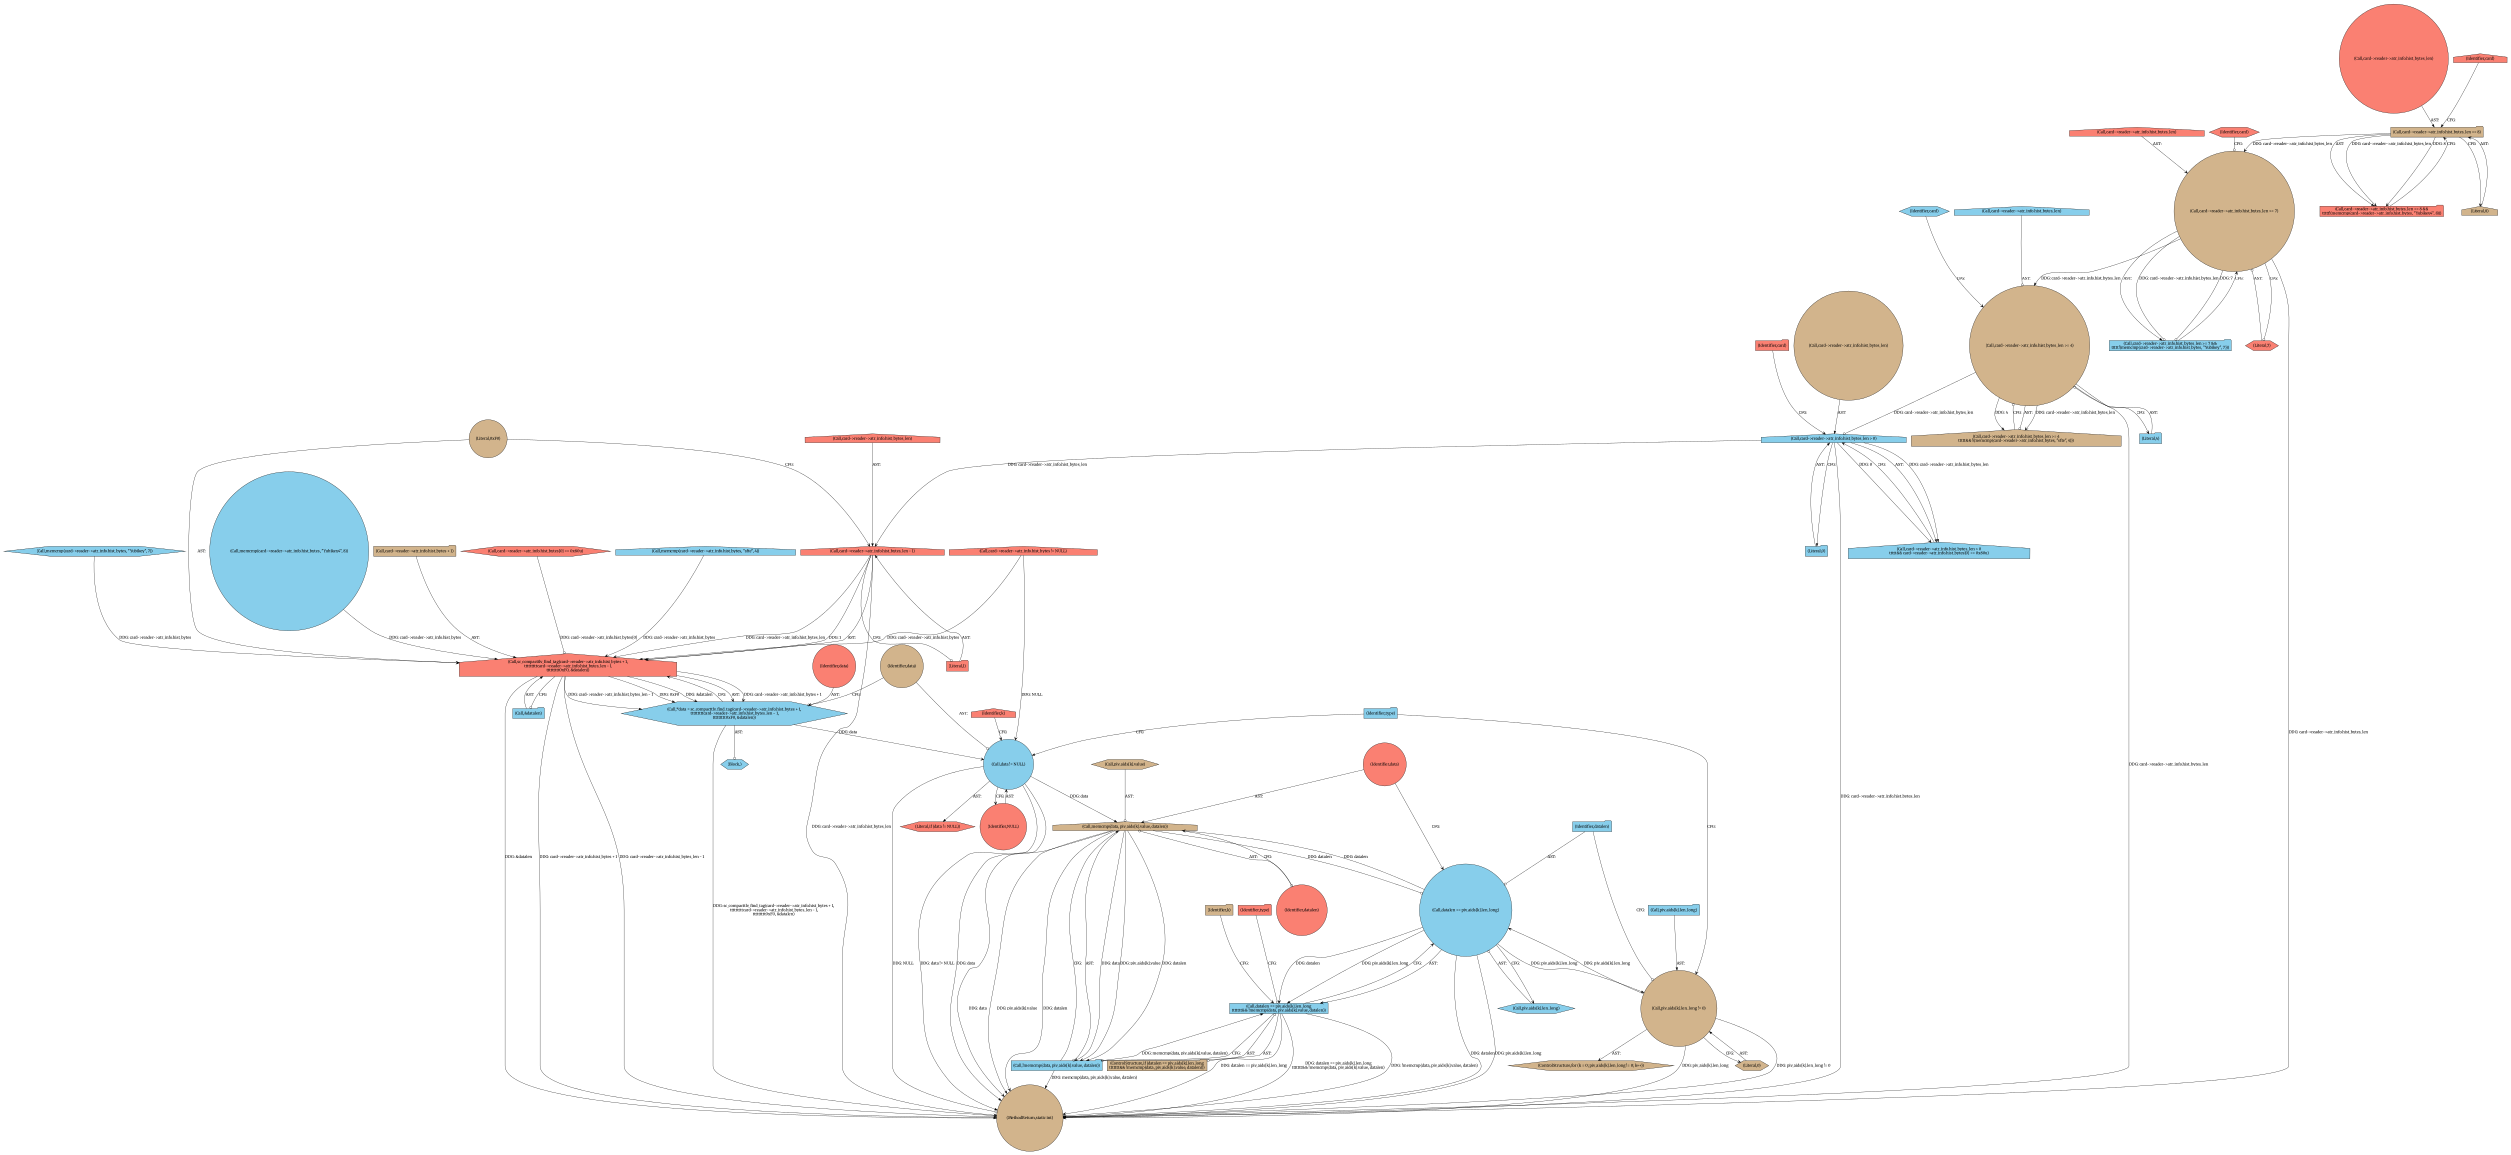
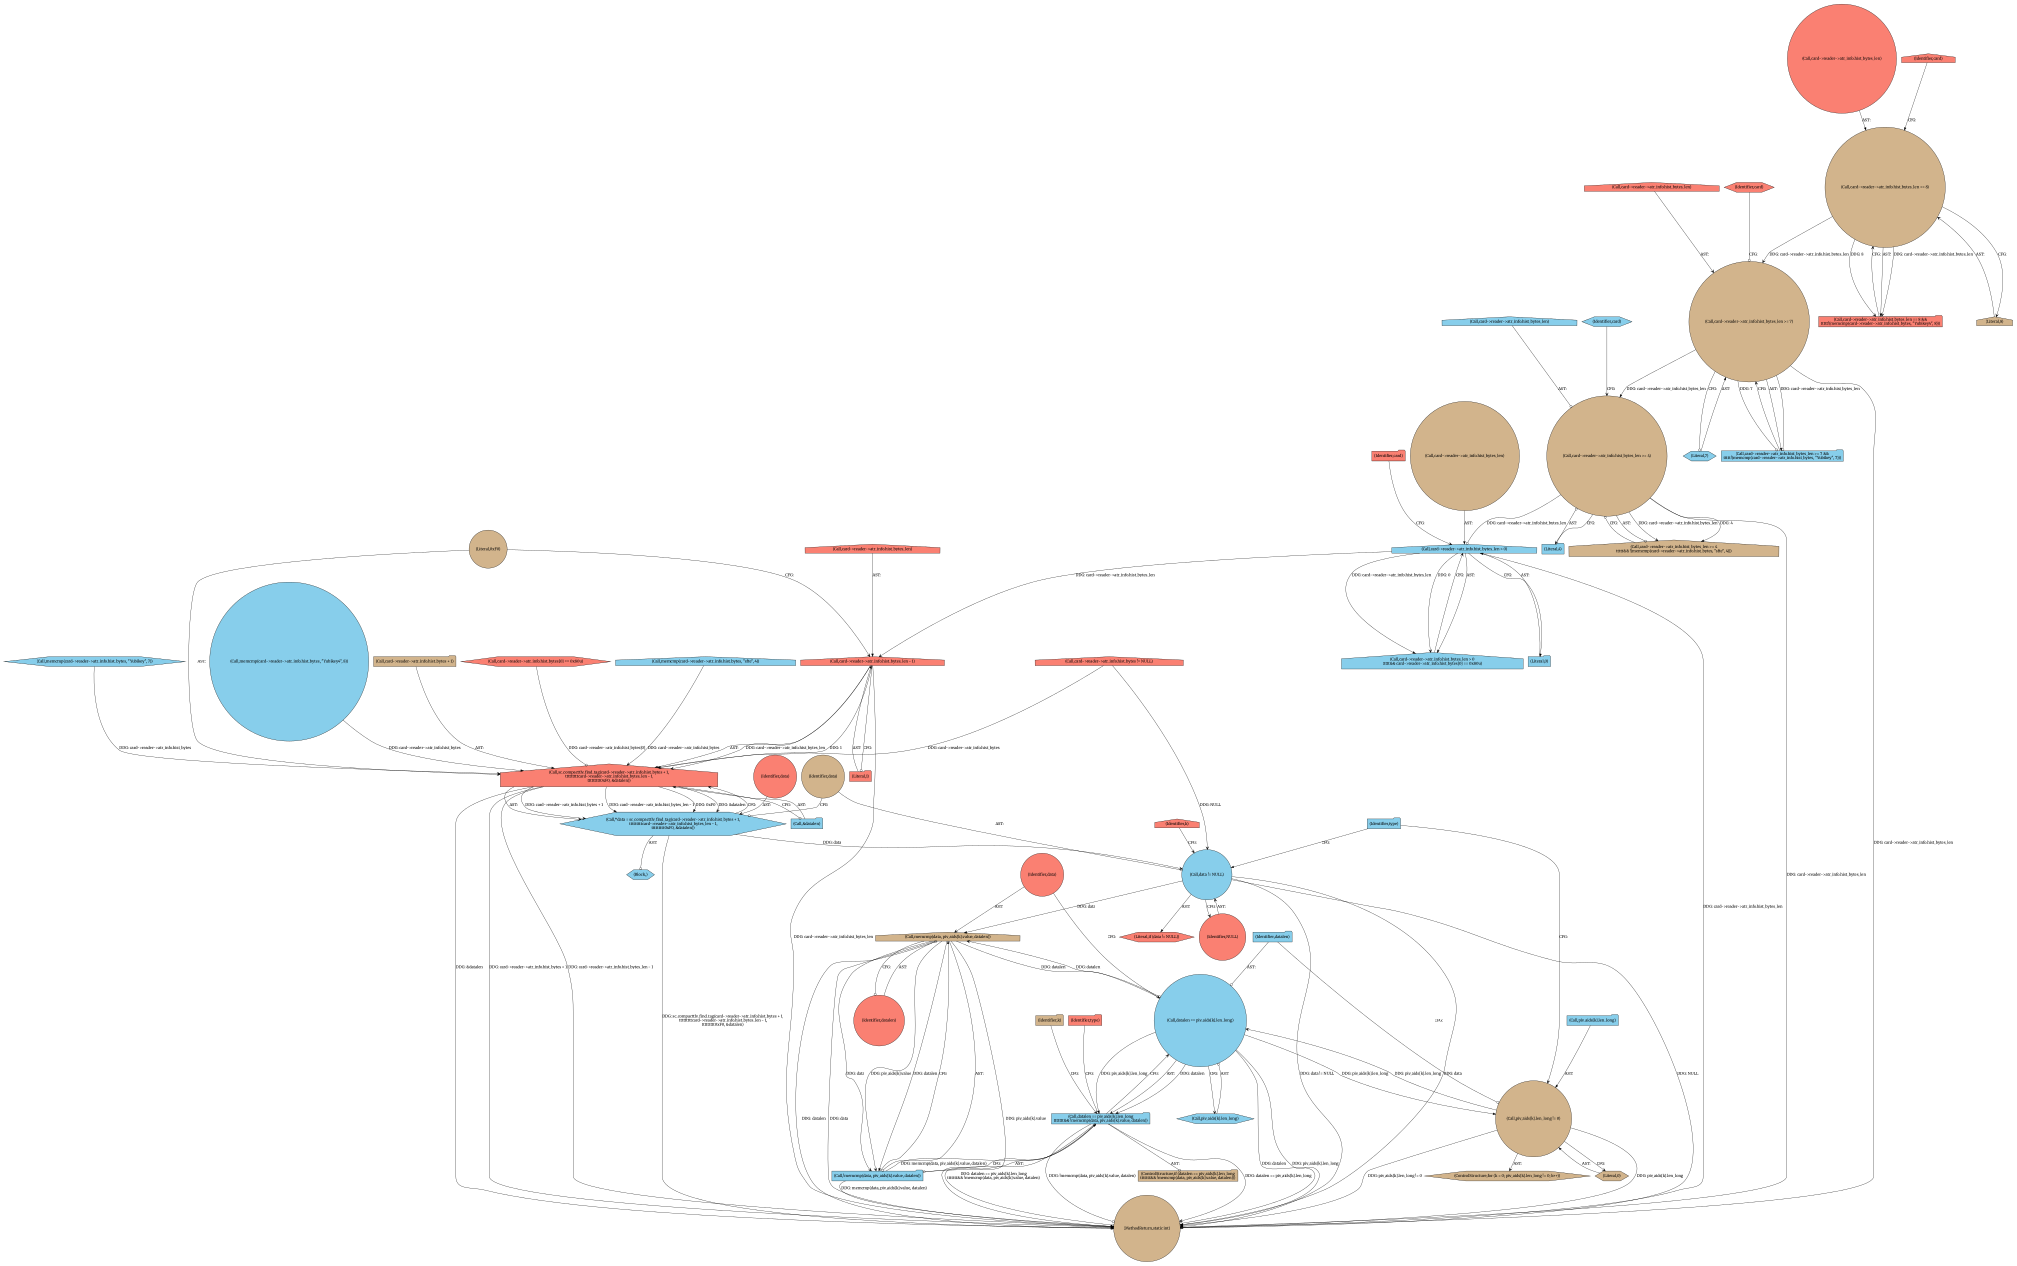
  digraph {
    fontname=Merriweather
    node [fillcolor=skyblue fontname=Merriweather shape=folder style=filled]
    edge [arrowhead=vee fontname=Merriweather]
    n1 [fillcolor=salmon label="(Call,card->reader->atr_info.hist_bytes_len - 1)" shape=house]
    n2 [fillcolor=salmon label="(Call,sc_compacttlv_find_tag(card->reader->atr_info.hist_bytes + 1,\n \t\t\t\t\t\t\t\t\tcard->reader->atr_info.hist_bytes_len - 1,\n\t\t\t\t\t\t\t\t\t0xF0, &datalen))" shape=house]
    n3 [fillcolor=tan label="(MethodReturn,static int)" shape=circle]
    n4 [fillcolor=salmon label="(Literal,1)"]
    n5 [label="(Call,*data = sc_compacttlv_find_tag(card->reader->atr_info.hist_bytes + 1,\n \t\t\t\t\t\t\t\t\tcard->reader->atr_info.hist_bytes_len - 1,\n\t\t\t\t\t\t\t\t\t0xF0, &datalen))" shape=hexagon]
    n6 [label="(Call,&datalen)"]
    n7 [label="(Call,card->reader->atr_info.hist_bytes_len > 0)" shape=house]
    n8 [label="(Literal,0)"]
    n9 [label="(Call,card->reader->atr_info.hist_bytes_len > 0\n\t\t\t\t\t&& card->reader->atr_info.hist_bytes[0] == 0x80u)" shape=house]
    n10 [fillcolor=tan label="(Call,card->reader->atr_info.hist_bytes_len >= 4)" shape=circle]
    n11 [label="(Literal,4)"]
    n12 [fillcolor=tan label="(Call,card->reader->atr_info.hist_bytes_len >= 4\n\t\t\t\t\t&& !(memcmp(card->reader->atr_info.hist_bytes, \"sfte\", 4)))" shape=house]
    n13 [fillcolor=tan label="(Call,card->reader->atr_info.hist_bytes_len >= 7)" shape=circle]
-   n14 [fillcolor=salmon label="(Literal,7)" shape=hexagon]
+   n14 [label="(Literal,7)" shape=hexagon]
    n15 [label="(Call,card->reader->atr_info.hist_bytes_len >= 7 &&\n\t\t\t\t\t!(memcmp(card->reader->atr_info.hist_bytes, \"Yubikey\", 7)))"]
-   n16 [fillcolor=tan label="(Call,card->reader->atr_info.hist_bytes_len == 8)"]
+   n16 [fillcolor=tan label="(Call,card->reader->atr_info.hist_bytes_len == 8)" shape=circle]
    n17 [fillcolor=salmon label="(Call,card->reader->atr_info.hist_bytes_len == 8 &&\n\t\t\t\t\t!(memcmp(card->reader->atr_info.hist_bytes, \"Yubikey4\", 8)))"]
    n18 [fillcolor=tan label="(Literal,8)" shape=house]
    n19 [label="(Call,data != NULL)" shape=circle]
    n20 [label="(Block,)" shape=hexagon]
    n21 [fillcolor=tan label="(Call,memcmp(data, piv_aids[k].value, datalen))" shape=house]
    n22 [fillcolor=salmon label="(Literal,if (data != NULL))" shape=hexagon]
    n23 [fillcolor=salmon label="(Identifier,NULL)" shape=circle]
    n24 [label="(Call,datalen == piv_aids[k].len_long)" shape=circle]
    n25 [label="(Call,!memcmp(data, piv_aids[k].value, datalen))"]
    n26 [fillcolor=salmon label="(Identifier,datalen)" shape=circle]
    n27 [fillcolor=tan label="(Call,piv_aids[k].len_long != 0)" shape=circle]
    n28 [label="(Call,datalen == piv_aids[k].len_long\n\t\t\t\t\t\t\t&& !memcmp(data, piv_aids[k].value, datalen))"]
    n29 [label="(Call,piv_aids[k].len_long)" shape=hexagon]
    n30 [fillcolor=tan label="(ControlStructure,for (k = 0; piv_aids[k].len_long != 0; k++))" shape=hexagon]
    n31 [fillcolor=tan label="(Literal,0)" shape=hexagon]
    n32 [fillcolor=tan label="(ControlStructure,if (datalen == piv_aids[k].len_long\n\t\t\t\t\t\t\t&& !memcmp(data, piv_aids[k].value, datalen)))"]
    n33 [label="(Call,piv_aids[k].len_long)"]
    n34 [fillcolor=salmon label="(Identifier,card)"]
    n35 [label="(Identifier,card)" shape=hexagon]
    n36 [fillcolor=salmon label="(Call,card->reader->atr_info.hist_bytes_len)" shape=house]
    n37 [fillcolor=tan label="(Identifier,k)"]
    n38 [label="(Call,memcmp(card->reader->atr_info.hist_bytes, \"Yubikey\", 7))" shape=hexagon]
-   n39 [fillcolor=tan label="(Call,piv_aids[k].value)" shape=hexagon]
    n40 [fillcolor=salmon label="(Call,card->reader->atr_info.hist_bytes != NULL)" shape=house]
    n41 [label="(Identifier,type)"]
    n42 [fillcolor=tan label="(Call,card->reader->atr_info.hist_bytes + 1)"]
    n43 [fillcolor=salmon label="(Identifier,data)" shape=circle]
    n44 [fillcolor=salmon label="(Identifier,data)" shape=circle]
    n45 [fillcolor=salmon label="(Call,card->reader->atr_info.hist_bytes_len)" shape=circle]
    n46 [fillcolor=tan label="(Identifier,data)" shape=circle]
    n47 [fillcolor=salmon label="(Identifier,type)"]
    n48 [label="(Call,card->reader->atr_info.hist_bytes_len)" shape=house]
    n49 [label="(Identifier,datalen)"]
    n50 [fillcolor=salmon label="(Call,card->reader->atr_info.hist_bytes[0] == 0x80u)" shape=hexagon]
    n51 [fillcolor=salmon label="(Identifier,card)" shape=hexagon]
    n52 [label="(Call,memcmp(card->reader->atr_info.hist_bytes, \"sfte\", 4))" shape=house]
    n53 [fillcolor=tan label="(Call,card->reader->atr_info.hist_bytes_len)" shape=circle]
    n54 [fillcolor=tan label="(Literal,0xF0)" shape=circle]
    n55 [fillcolor=salmon label="(Identifier,card)" shape=house]
    n56 [fillcolor=salmon label="(Identifier,k)" shape=house]
    n57 [fillcolor=salmon label="(Call,card->reader->atr_info.hist_bytes_len)" shape=house]
    n58 [label="(Call,memcmp(card->reader->atr_info.hist_bytes, \"Yubikey4\", 8))" shape=circle]
    n1 -> n2 [arrowhead=normal label="AST: "]
    n1 -> n2 [label="DDG: card->reader->atr_info.hist_bytes_len"]
    n1 -> n2 [label="DDG: 1"]
    n1 -> n3 [label="DDG: card->reader->atr_info.hist_bytes_len"]
    n1 -> n4 [arrowhead=odot label="CFG: "]
    n2 -> n3 [arrowhead=normal label="DDG: &datalen"]
    n2 -> n3 [arrowhead=odot label="DDG: card->reader->atr_info.hist_bytes + 1"]
    n2 -> n3 [label="DDG: card->reader->atr_info.hist_bytes_len - 1"]
    n2 -> n5 [label="AST: "]
    n2 -> n5 [label="DDG: card->reader->atr_info.hist_bytes + 1"]
    n2 -> n5 [arrowhead=normal label="DDG: card->reader->atr_info.hist_bytes_len - 1"]
    n2 -> n5 [arrowhead=normal label="DDG: 0xF0"]
    n2 -> n5 [label="DDG: &datalen"]
    n2 -> n6 [arrowhead=odot label="CFG: "]
    n4 -> n1 [arrowhead=normal label="AST: "]
    n5 -> n2 [label="CFG: "]
    n5 -> n3 [arrowhead=odot label="DDG: sc_compacttlv_find_tag(card->reader->atr_info.hist_bytes + 1,\n \t\t\t\t\t\t\t\t\tcard->reader->atr_info.hist_bytes_len - 1,\n\t\t\t\t\t\t\t\t\t0xF0, &datalen)"]
    n5 -> n19 [label="DDG: data"]
    n5 -> n20 [arrowhead=odot label="AST: "]
    n6 -> n2 [arrowhead=normal label="AST: "]
    n7 -> n1 [label="DDG: card->reader->atr_info.hist_bytes_len"]
    n7 -> n3 [arrowhead=odot label="DDG: card->reader->atr_info.hist_bytes_len"]
    n7 -> n8 [arrowhead=normal label="CFG: "]
    n7 -> n9 [arrowhead=normal label="AST: "]
    n7 -> n9 [arrowhead=normal label="DDG: card->reader->atr_info.hist_bytes_len"]
    n7 -> n9 [label="DDG: 0"]
    n8 -> n7 [arrowhead=normal label="AST: "]
    n9 -> n7 [label="CFG: "]
    n10 -> n3 [arrowhead=odot label="DDG: card->reader->atr_info.hist_bytes_len"]
    n10 -> n7 [arrowhead=odot label="DDG: card->reader->atr_info.hist_bytes_len"]
    n10 -> n11 [label="CFG: "]
    n10 -> n12 [arrowhead=odot label="AST: "]
    n10 -> n12 [label="DDG: card->reader->atr_info.hist_bytes_len"]
    n10 -> n12 [arrowhead=normal label="DDG: 4"]
    n11 -> n10 [arrowhead=odot label="AST: "]
    n12 -> n10 [arrowhead=odot label="CFG: "]
    n13 -> n3 [arrowhead=odot label="DDG: card->reader->atr_info.hist_bytes_len"]
    n13 -> n10 [arrowhead=normal label="DDG: card->reader->atr_info.hist_bytes_len"]
    n13 -> n14 [arrowhead=odot label="CFG: "]
    n13 -> n15 [arrowhead=normal label="AST: "]
    n13 -> n15 [arrowhead=odot label="DDG: card->reader->atr_info.hist_bytes_len"]
    n13 -> n15 [arrowhead=odot label="DDG: 7"]
-   n14 -> n13 [arrowhead=odot label="AST: "]
+   n14 -> n13 [arrowhead=normal label="AST: "]
    n15 -> n13 [label="CFG: "]
    n16 -> n13 [label="DDG: card->reader->atr_info.hist_bytes_len"]
    n16 -> n17 [arrowhead=normal label="AST: "]
    n16 -> n17 [label="DDG: card->reader->atr_info.hist_bytes_len"]
    n16 -> n17 [label="DDG: 8"]
    n16 -> n18 [label="CFG: "]
    n17 -> n16 [label="CFG: "]
    n18 -> n16 [label="AST: "]
    n19 -> n3 [arrowhead=normal label="DDG: data != NULL"]
    n19 -> n3 [arrowhead=normal label="DDG: data"]
    n19 -> n3 [arrowhead=odot label="DDG: NULL"]
    n19 -> n21 [arrowhead=normal label="DDG: data"]
    n19 -> n22 [arrowhead=normal label="AST: "]
    n19 -> n23 [label="CFG: "]
    n21 -> n3 [arrowhead=normal label="DDG: piv_aids[k].value"]
    n21 -> n3 [label="DDG: datalen"]
    n21 -> n3 [label="DDG: data"]
    n21 -> n24 [arrowhead=odot label="DDG: datalen"]
    n21 -> n25 [arrowhead=odot label="AST: "]
    n21 -> n25 [label="DDG: data"]
    n21 -> n25 [label="DDG: piv_aids[k].value"]
    n21 -> n25 [arrowhead=normal label="DDG: datalen"]
    n21 -> n26 [arrowhead=odot label="CFG: "]
    n23 -> n19 [label="AST: "]
    n24 -> n3 [arrowhead=odot label="DDG: datalen"]
    n24 -> n3 [arrowhead=normal label="DDG: piv_aids[k].len_long"]
    n24 -> n21 [label="DDG: datalen"]
    n24 -> n27 [arrowhead=normal label="DDG: piv_aids[k].len_long"]
    n24 -> n28 [label="AST: "]
    n24 -> n28 [label="DDG: datalen"]
    n24 -> n28 [arrowhead=normal label="DDG: piv_aids[k].len_long"]
    n24 -> n29 [label="CFG: "]
    n25 -> n3 [arrowhead=normal label="DDG: memcmp(data, piv_aids[k].value, datalen)"]
    n25 -> n21 [arrowhead=normal label="CFG: "]
    n25 -> n28 [arrowhead=odot label="AST: "]
    n25 -> n28 [arrowhead=normal label="DDG: memcmp(data, piv_aids[k].value, datalen)"]
    n26 -> n21 [arrowhead=odot label="AST: "]
    n27 -> n3 [label="DDG: piv_aids[k].len_long"]
    n27 -> n3 [arrowhead=normal label="DDG: piv_aids[k].len_long != 0"]
    n27 -> n24 [label="DDG: piv_aids[k].len_long"]
    n27 -> n30 [label="AST: "]
    n27 -> n31 [label="CFG: "]
    n28 -> n3 [label="DDG: datalen == piv_aids[k].len_long"]
    n28 -> n3 [arrowhead=odot label="DDG: datalen == piv_aids[k].len_long\n\t\t\t\t\t\t\t&& !memcmp(data, piv_aids[k].value, datalen)"]
    n28 -> n3 [arrowhead=odot label="DDG: !memcmp(data, piv_aids[k].value, datalen)"]
    n28 -> n24 [label="CFG: "]
    n28 -> n25 [arrowhead=odot label="CFG: "]
    n28 -> n32 [arrowhead=odot label="AST: "]
    n29 -> n24 [arrowhead=odot label="AST: "]
    n31 -> n27 [arrowhead=normal label="AST: "]
    n33 -> n27 [arrowhead=normal label="AST: "]
    n34 -> n7 [label="CFG: "]
    n35 -> n10 [label="CFG: "]
    n36 -> n13 [label="AST: "]
    n37 -> n28 [label="CFG: "]
    n38 -> n2 [label="DDG: card->reader->atr_info.hist_bytes"]
-   n39 -> n21 [arrowhead=odot label="AST: "]
    n40 -> n2 [arrowhead=normal label="DDG: card->reader->atr_info.hist_bytes"]
    n40 -> n19 [label="DDG: NULL"]
    n41 -> n19 [arrowhead=normal label="CFG: "]
    n41 -> n27 [label="CFG: "]
    n42 -> n2 [arrowhead=normal label="AST: "]
    n43 -> n21 [label="AST: "]
    n43 -> n24 [label="CFG: "]
    n44 -> n5 [label="AST: "]
    n45 -> n16 [arrowhead=normal label="AST: "]
    n46 -> n5 [arrowhead=odot label="CFG: "]
    n46 -> n19 [arrowhead=odot label="AST: "]
    n47 -> n28 [arrowhead=odot label="CFG: "]
    n48 -> n10 [arrowhead=odot label="AST: "]
    n49 -> n24 [arrowhead=odot label="AST: "]
    n49 -> n27 [arrowhead=odot label="CFG: "]
    n50 -> n2 [arrowhead=odot label="DDG: card->reader->atr_info.hist_bytes[0]"]
    n51 -> n13 [arrowhead=odot label="CFG: "]
    n52 -> n2 [label="DDG: card->reader->atr_info.hist_bytes"]
    n53 -> n7 [arrowhead=normal label="AST: "]
    n54 -> n1 [label="CFG: "]
    n54 -> n2 [label="AST: "]
    n55 -> n16 [arrowhead=normal label="CFG: "]
    n56 -> n19 [label="CFG: "]
    n57 -> n1 [arrowhead=normal label="AST: "]
    n58 -> n2 [arrowhead=normal label="DDG: card->reader->atr_info.hist_bytes"]
  }
